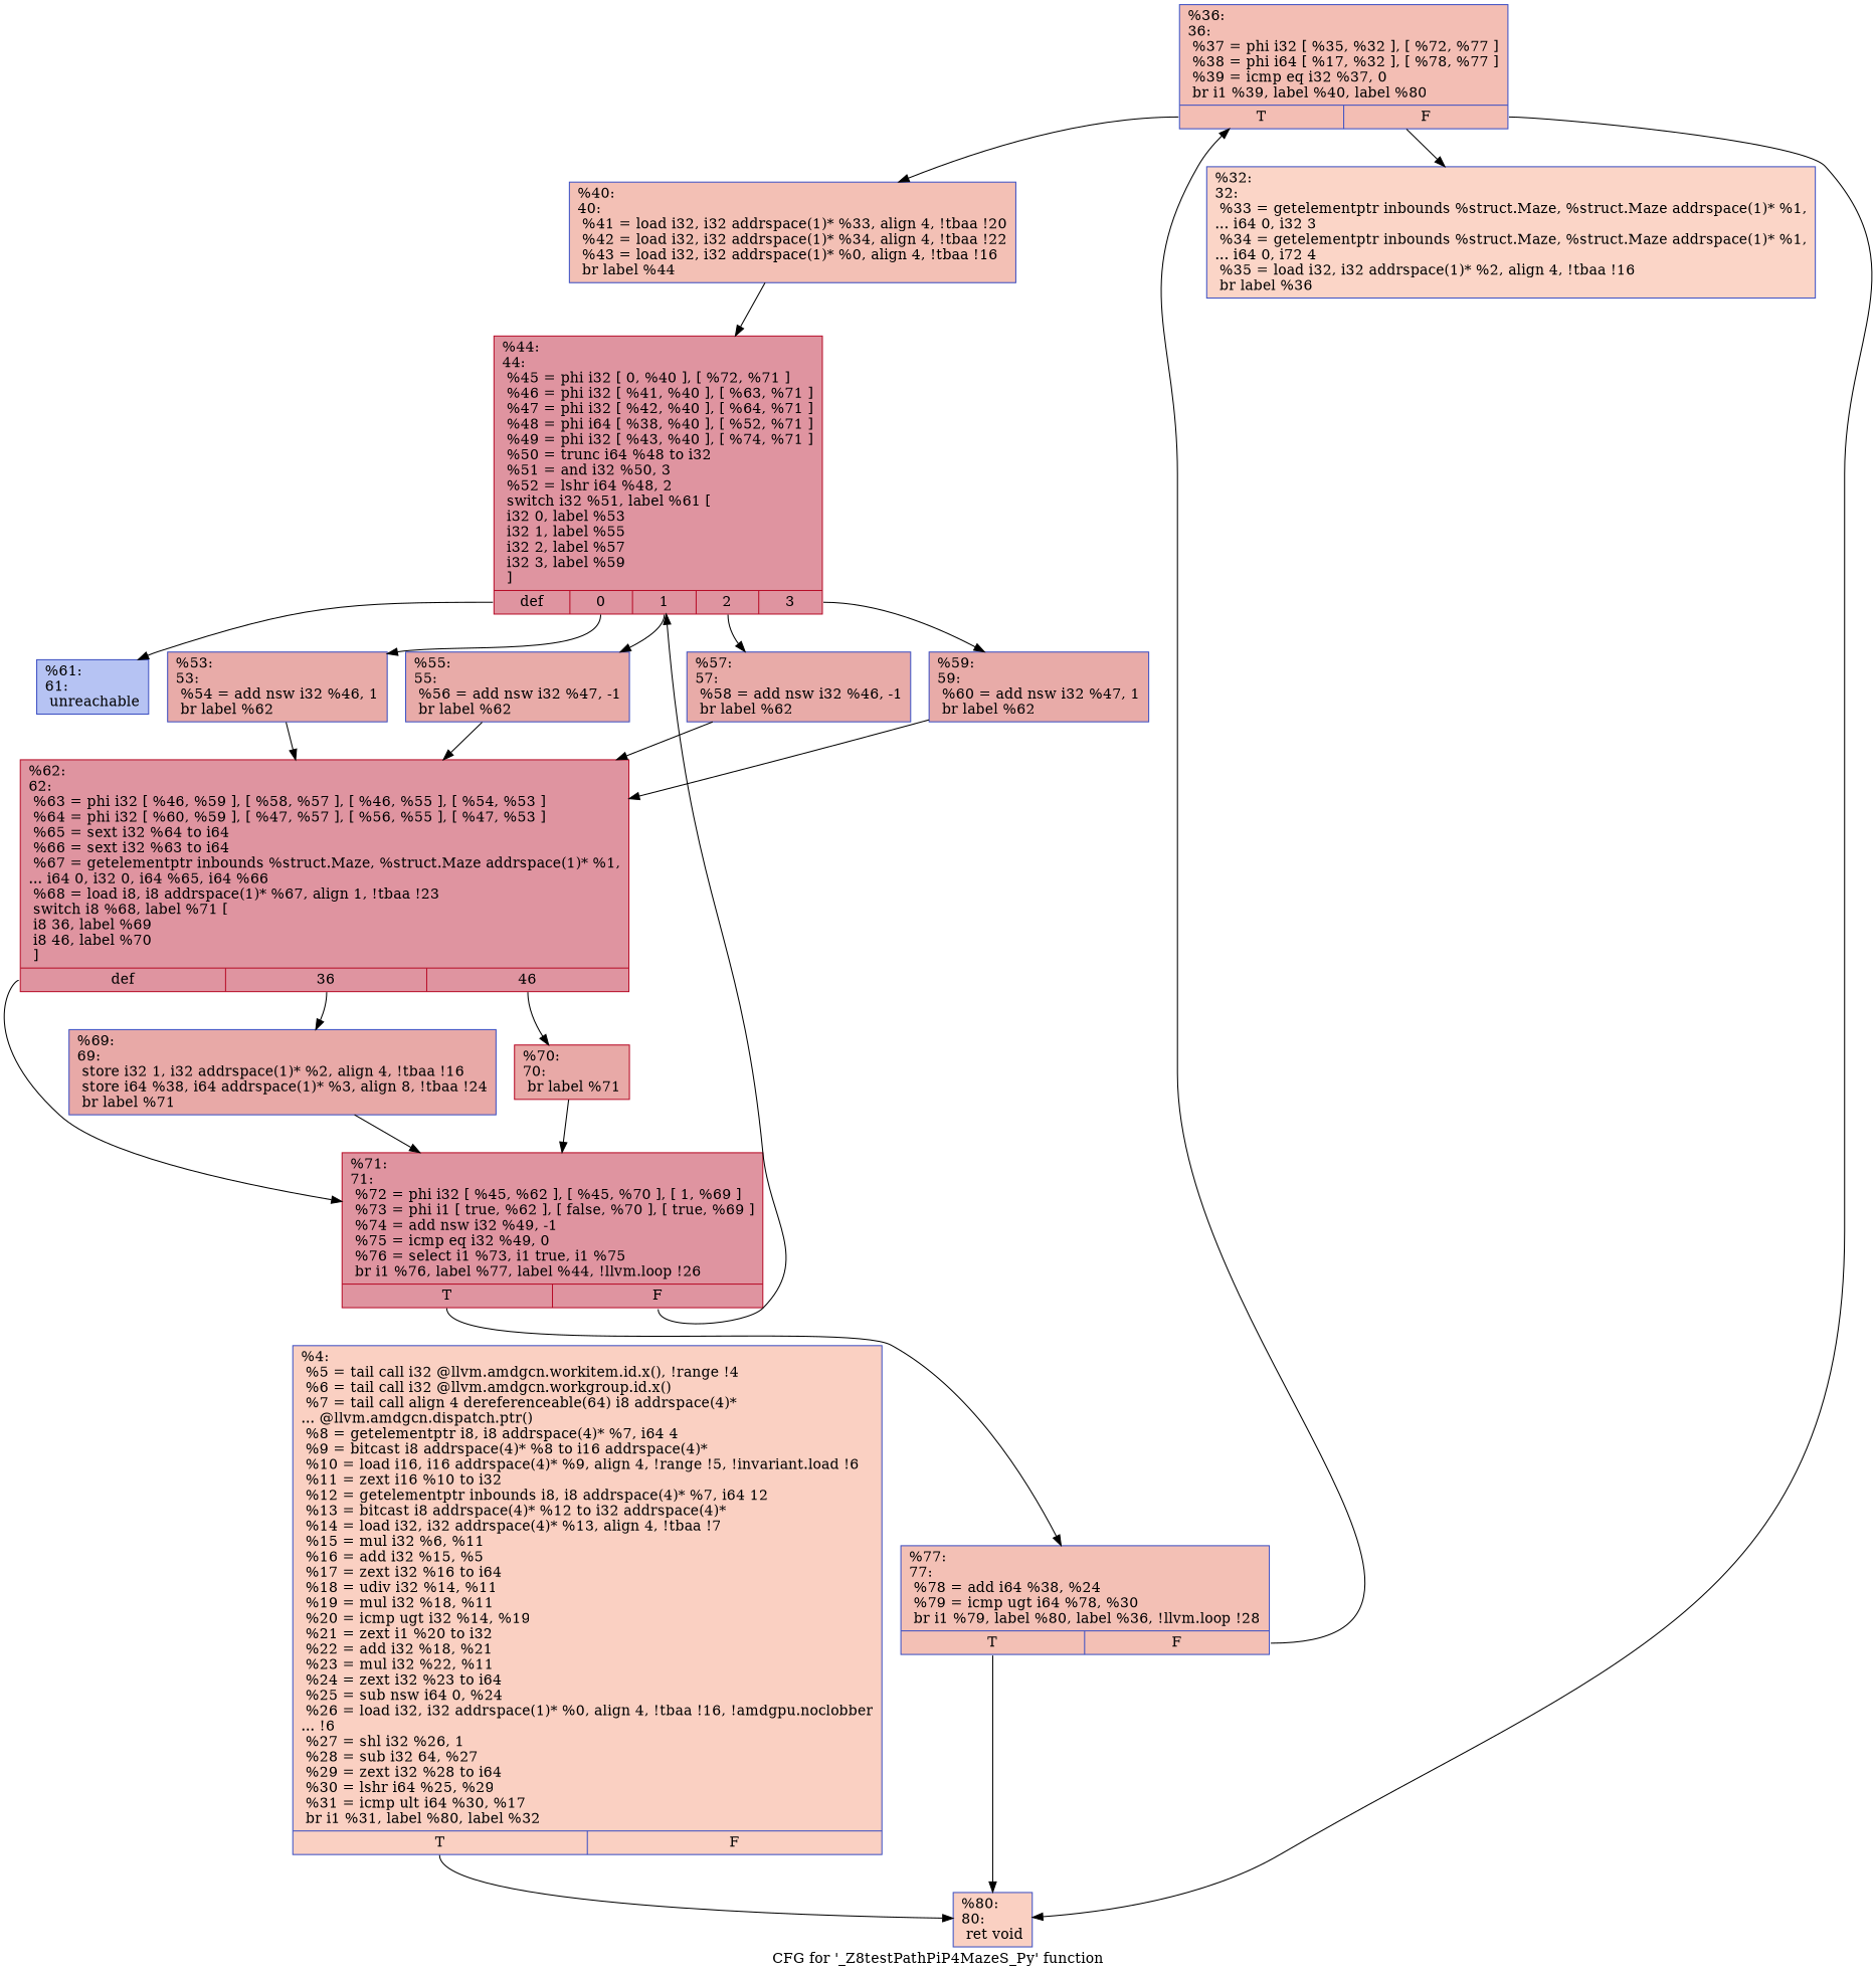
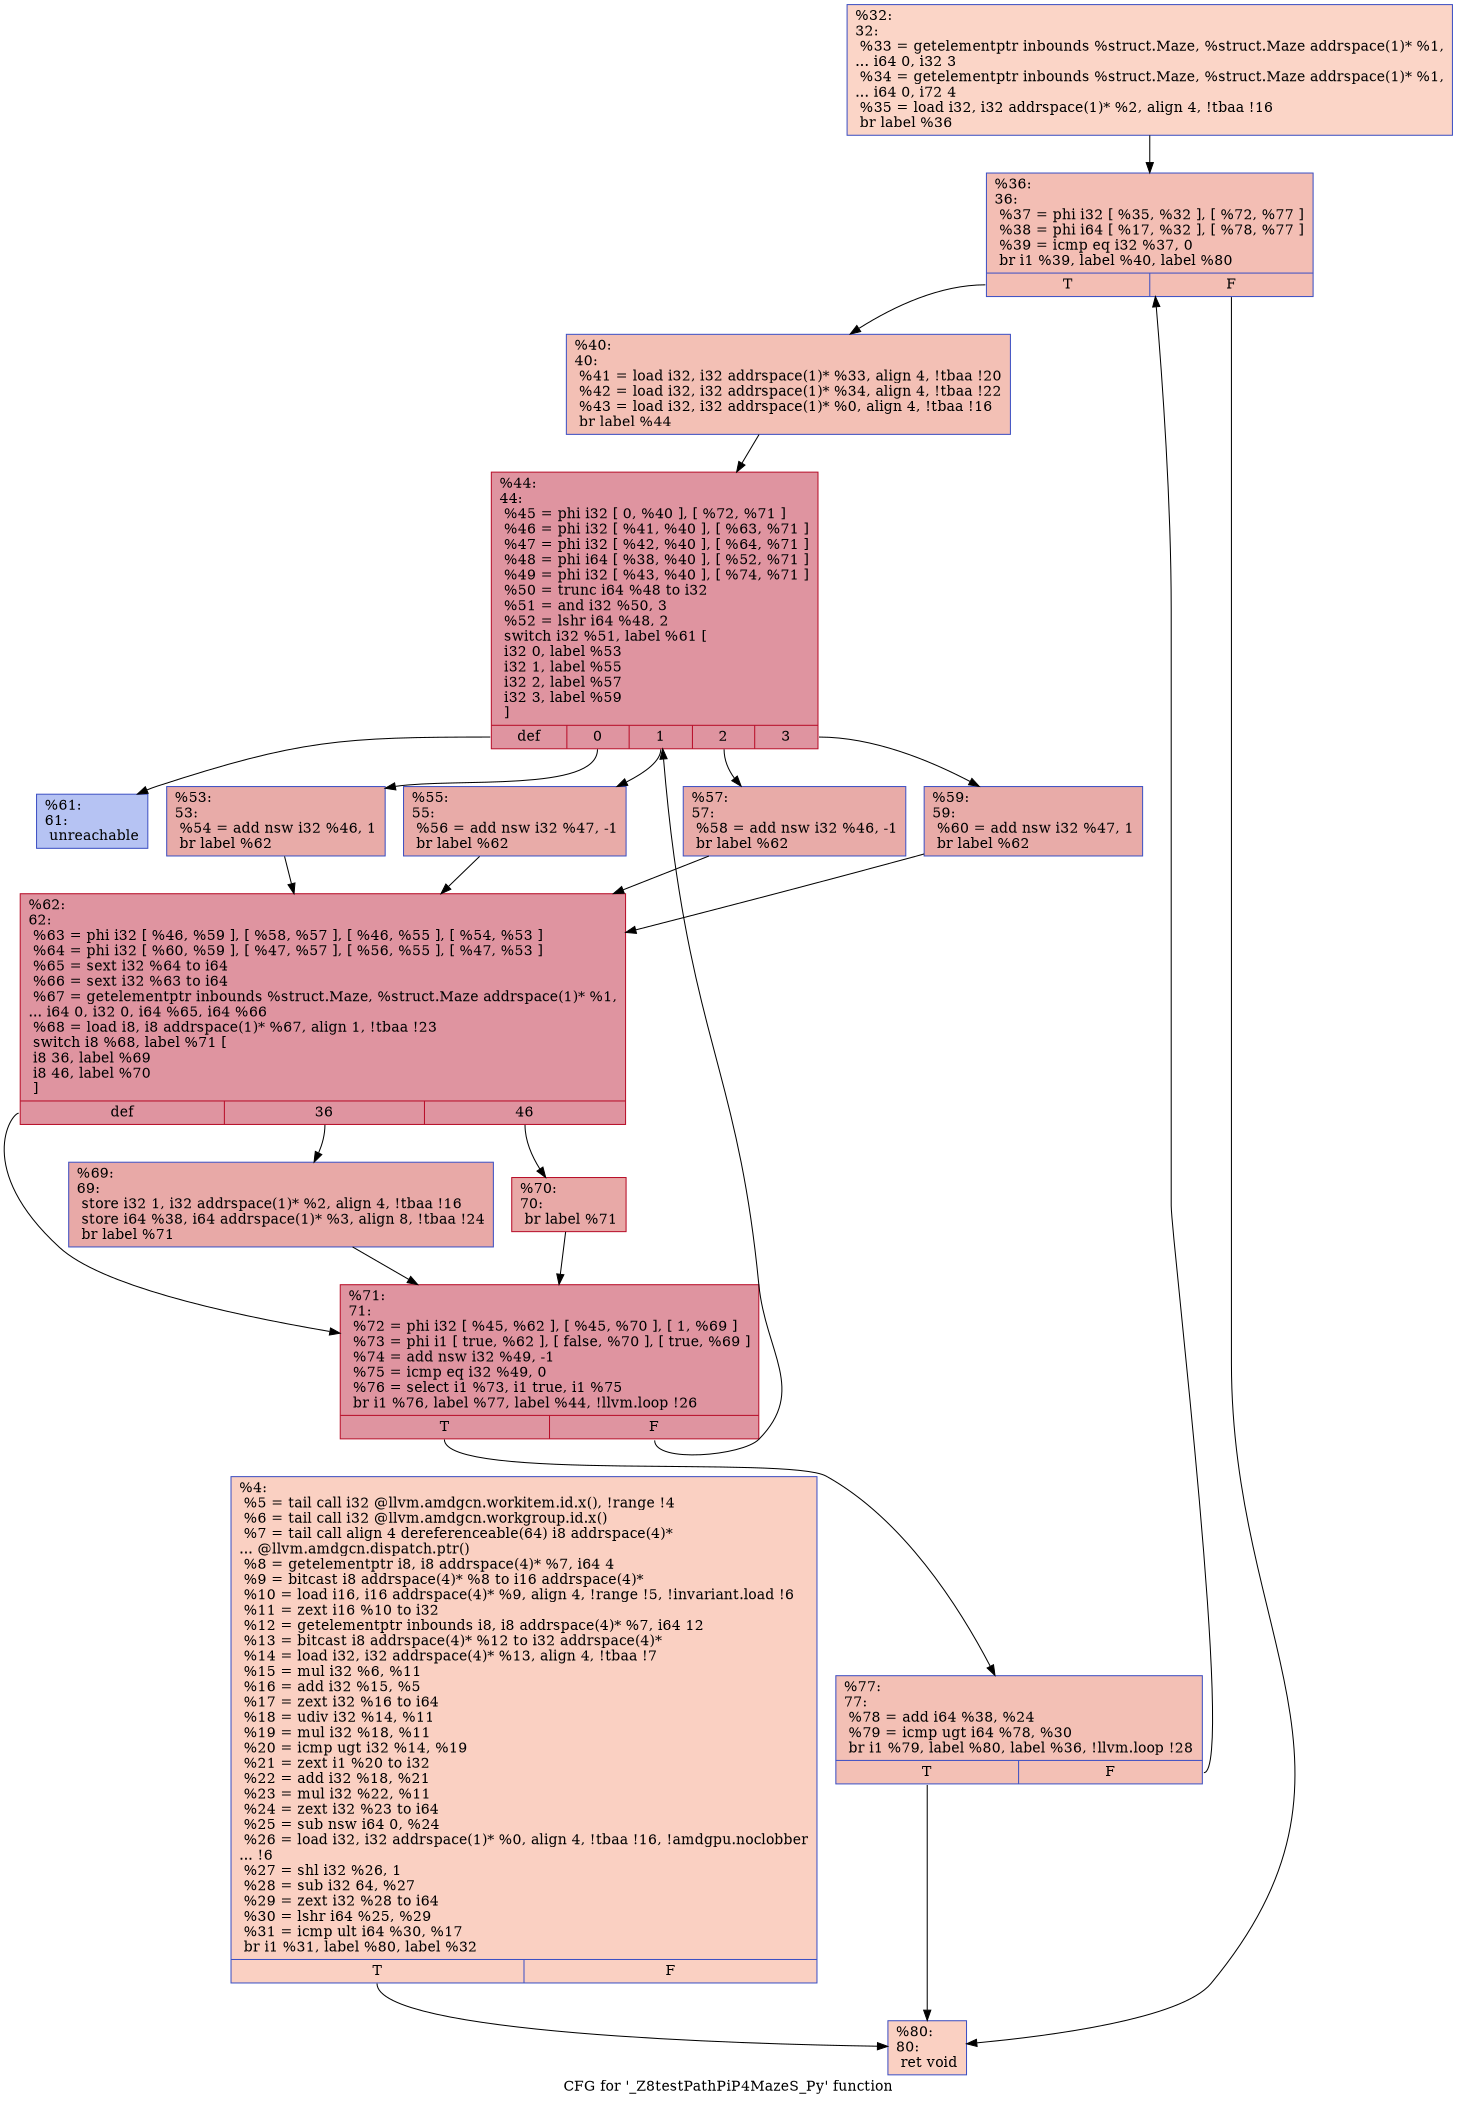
  digraph {
    label="CFG for '_Z8testPathPiP4MazeS_Py' function"
    node [color="#3d50c3ff" fillcolor="#cc403a70" shape=record style=filled]
    n1 [fillcolor="#f3947570" label="{%4:\l  %5 = tail call i32 @llvm.amdgcn.workitem.id.x(), !range !4\l  %6 = tail call i32 @llvm.amdgcn.workgroup.id.x()\l  %7 = tail call align 4 dereferenceable(64) i8 addrspace(4)*\l... @llvm.amdgcn.dispatch.ptr()\l  %8 = getelementptr i8, i8 addrspace(4)* %7, i64 4\l  %9 = bitcast i8 addrspace(4)* %8 to i16 addrspace(4)*\l  %10 = load i16, i16 addrspace(4)* %9, align 4, !range !5, !invariant.load !6\l  %11 = zext i16 %10 to i32\l  %12 = getelementptr inbounds i8, i8 addrspace(4)* %7, i64 12\l  %13 = bitcast i8 addrspace(4)* %12 to i32 addrspace(4)*\l  %14 = load i32, i32 addrspace(4)* %13, align 4, !tbaa !7\l  %15 = mul i32 %6, %11\l  %16 = add i32 %15, %5\l  %17 = zext i32 %16 to i64\l  %18 = udiv i32 %14, %11\l  %19 = mul i32 %18, %11\l  %20 = icmp ugt i32 %14, %19\l  %21 = zext i1 %20 to i32\l  %22 = add i32 %18, %21\l  %23 = mul i32 %22, %11\l  %24 = zext i32 %23 to i64\l  %25 = sub nsw i64 0, %24\l  %26 = load i32, i32 addrspace(1)* %0, align 4, !tbaa !16, !amdgpu.noclobber\l... !6\l  %27 = shl i32 %26, 1\l  %28 = sub i32 64, %27\l  %29 = zext i32 %28 to i64\l  %30 = lshr i64 %25, %29\l  %31 = icmp ult i64 %30, %17\l  br i1 %31, label %80, label %32\l|{<s0>T|<s1>F}}"]
    n2 [fillcolor="#f3947570" label="{%80:\l80:                                               \l  ret void\l}"]
    n3 [fillcolor="#f5a08170" label="{%32:\l32:                                               \l  %33 = getelementptr inbounds %struct.Maze, %struct.Maze addrspace(1)* %1,\l... i64 0, i32 3\l  %34 = getelementptr inbounds %struct.Maze, %struct.Maze addrspace(1)* %1,\l... i64 0, i72 4\l  %35 = load i32, i32 addrspace(1)* %2, align 4, !tbaa !16\l  br label %36\l}"]
    n4 [fillcolor="#e36c5570" label="{%36:\l36:                                               \l  %37 = phi i32 [ %35, %32 ], [ %72, %77 ]\l  %38 = phi i64 [ %17, %32 ], [ %78, %77 ]\l  %39 = icmp eq i32 %37, 0\l  br i1 %39, label %40, label %80\l|{<s0>T|<s1>F}}"]
    n5 [fillcolor="#e5705870" label="{%40:\l40:                                               \l  %41 = load i32, i32 addrspace(1)* %33, align 4, !tbaa !20\l  %42 = load i32, i32 addrspace(1)* %34, align 4, !tbaa !22\l  %43 = load i32, i32 addrspace(1)* %0, align 4, !tbaa !16\l  br label %44\l}"]
    n6 [color="#b70d28ff" fillcolor="#b70d2870" label="{%44:\l44:                                               \l  %45 = phi i32 [ 0, %40 ], [ %72, %71 ]\l  %46 = phi i32 [ %41, %40 ], [ %63, %71 ]\l  %47 = phi i32 [ %42, %40 ], [ %64, %71 ]\l  %48 = phi i64 [ %38, %40 ], [ %52, %71 ]\l  %49 = phi i32 [ %43, %40 ], [ %74, %71 ]\l  %50 = trunc i64 %48 to i32\l  %51 = and i32 %50, 3\l  %52 = lshr i64 %48, 2\l  switch i32 %51, label %61 [\l    i32 0, label %53\l    i32 1, label %55\l    i32 2, label %57\l    i32 3, label %59\l  ]\l|{<s0>def|<s1>0|<s2>1|<s3>2|<s4>3}}"]
    n7 [fillcolor="#5977e370" label="{%61:\l61:                                               \l  unreachable\l}"]
    n8 [label="{%53:\l53:                                               \l  %54 = add nsw i32 %46, 1\l  br label %62\l}"]
    n9 [label="{%55:\l55:                                               \l  %56 = add nsw i32 %47, -1\l  br label %62\l}"]
    n10 [label="{%57:\l57:                                               \l  %58 = add nsw i32 %46, -1\l  br label %62\l}"]
    n11 [label="{%59:\l59:                                               \l  %60 = add nsw i32 %47, 1\l  br label %62\l}"]
    n12 [color="#b70d28ff" fillcolor="#b70d2870" label="{%62:\l62:                                               \l  %63 = phi i32 [ %46, %59 ], [ %58, %57 ], [ %46, %55 ], [ %54, %53 ]\l  %64 = phi i32 [ %60, %59 ], [ %47, %57 ], [ %56, %55 ], [ %47, %53 ]\l  %65 = sext i32 %64 to i64\l  %66 = sext i32 %63 to i64\l  %67 = getelementptr inbounds %struct.Maze, %struct.Maze addrspace(1)* %1,\l... i64 0, i32 0, i64 %65, i64 %66\l  %68 = load i8, i8 addrspace(1)* %67, align 1, !tbaa !23\l  switch i8 %68, label %71 [\l    i8 36, label %69\l    i8 46, label %70\l  ]\l|{<s0>def|<s1>36|<s2>46}}"]
    n13 [color="#b70d28ff" fillcolor="#b70d2870" label="{%71:\l71:                                               \l  %72 = phi i32 [ %45, %62 ], [ %45, %70 ], [ 1, %69 ]\l  %73 = phi i1 [ true, %62 ], [ false, %70 ], [ true, %69 ]\l  %74 = add nsw i32 %49, -1\l  %75 = icmp eq i32 %49, 0\l  %76 = select i1 %73, i1 true, i1 %75\l  br i1 %76, label %77, label %44, !llvm.loop !26\l|{<s0>T|<s1>F}}"]
    n14 [fillcolor="#ca3b3770" label="{%69:\l69:                                               \l  store i32 1, i32 addrspace(1)* %2, align 4, !tbaa !16\l  store i64 %38, i64 addrspace(1)* %3, align 8, !tbaa !24\l  br label %71\l}"]
    n15 [color="#b70d28ff" fillcolor="#ca3b3770" label="{%70:\l70:                                               \l  br label %71\l}"]
    n16 [fillcolor="#e5705870" label="{%77:\l77:                                               \l  %78 = add i64 %38, %24\l  %79 = icmp ugt i64 %78, %30\l  br i1 %79, label %80, label %36, !llvm.loop !28\l|{<s0>T|<s1>F}}"]
    n1 -> n2 [tailport=s0]
-   n4 -> n3
+   n3 -> n4
    n4 -> n2 [tailport=s1]
    n4 -> n5 [tailport=s0]
    n5 -> n6
    n6 -> n7 [tailport=s0]
    n6 -> n8 [tailport=s1]
    n6 -> n9 [tailport=s2]
    n6 -> n10 [tailport=s3]
    n6 -> n11 [tailport=s4]
    n8 -> n12
    n9 -> n12
    n10 -> n12
    n11 -> n12
    n12 -> n13 [tailport=s0]
    n12 -> n14 [tailport=s1]
    n12 -> n15 [tailport=s2]
    n13 -> n6 [tailport=s1]
    n13 -> n16 [tailport=s0]
    n14 -> n13
    n15 -> n13
    n16 -> n2 [tailport=s0]
    n16 -> n4 [tailport=s1]
  }
